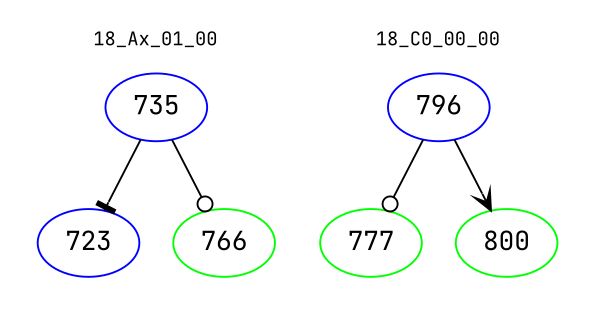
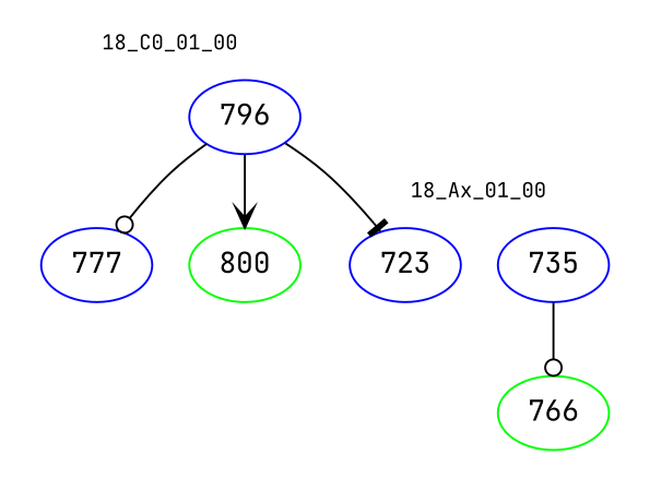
  digraph {
    fontname="JetBrains Mono"
    node [color=blue fontname="JetBrains Mono"]
    edge [arrowhead=odot color=black fontname="JetBrains Mono"]
    n1 [label=735]
    n2 [label=723]
    n3 [color=green label=766]
    n4 [label=796]
-   n5 [color=green label=777]
+   n5 [label=777]
    n6 [color=green label=800]
    subgraph cluster_1 {
      color=white
      fontsize=10
      label="18_Ax_01_00"
      n1
      n2
      n3
    }
    subgraph cluster_2 {
      color=white
      fontsize=10
-     label="18_C0_00_00"
+     label="18_C0_01_00"
      n4
      n5
      n6
    }
-   n1 -> n2 [arrowhead=tee]
+   n4 -> n2 [arrowhead=tee]
    n1 -> n3
    n4 -> n5
    n4 -> n6 [arrowhead=vee]
  }
